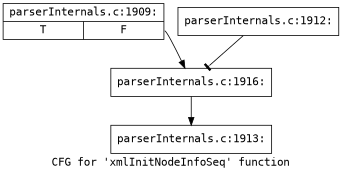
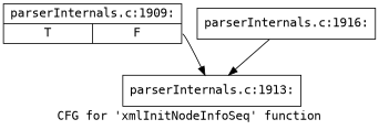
  digraph {
    fontname="DejaVu Sans Mono"
    label="CFG for 'xmlInitNodeInfoSeq' function"
    node [fontname="DejaVu Sans Mono" shape=record]
    edge [arrowhead=normal fontname="DejaVu Sans Mono" style=solid]
    n1 [label="{parserInternals.c:1909:|{<s0>T|<s1>F}}"]
    n2 [label="{parserInternals.c:1913:}"]
-   n3 [label="{parserInternals.c:1912:}"]
    n4 [label="{parserInternals.c:1916:}"]
-   n1 -> n4 [tailport=s1]
-   n3 -> n4 [arrowhead=tee]
+   n1 -> n2 [tailport=s1]
    n4 -> n2
  }
